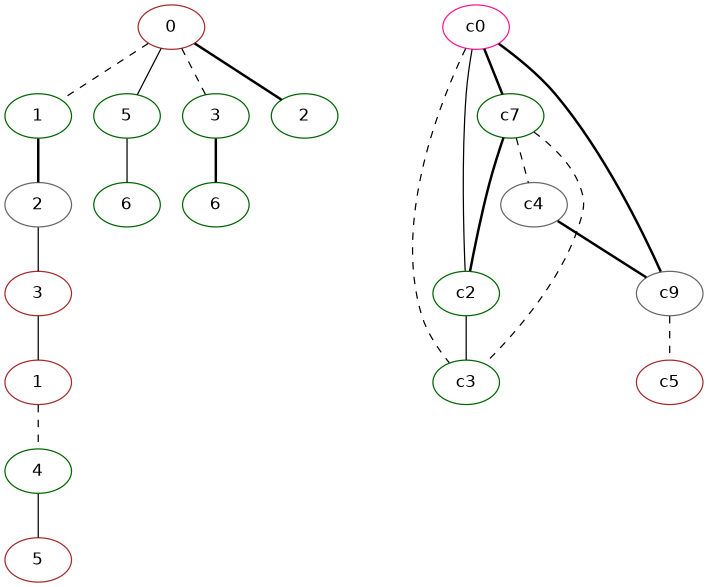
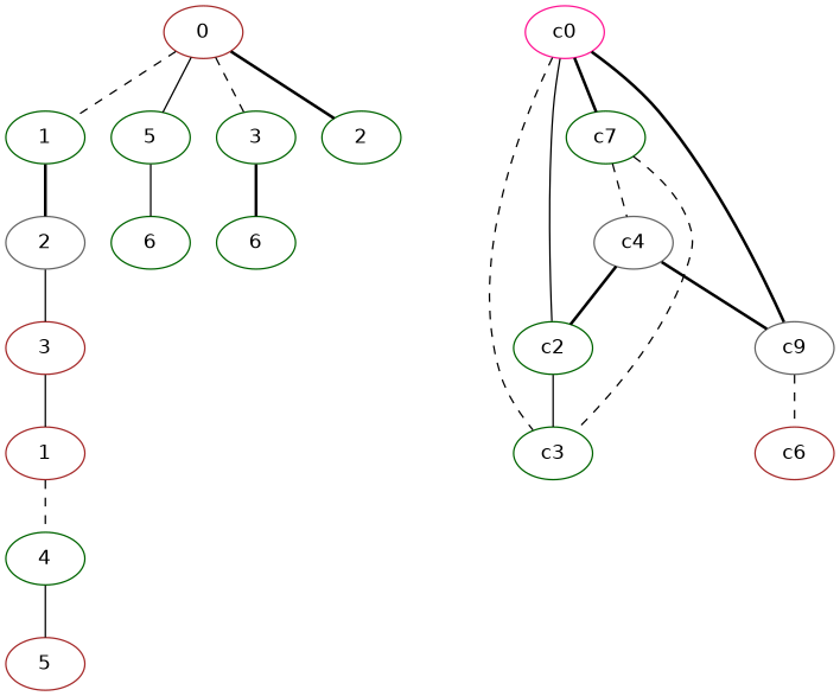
  graph {
    fontname="DejaVu Sans"
    node [color=darkgreen fontname="DejaVu Sans"]
    edge [fontname="DejaVu Sans" style=dashed]
    n1 [color=brown label=0]
    n2 [label=1]
    n3 [label=5]
    n4 [label=3]
    n5 [label=2]
    n6 [color=gray40 label=2]
    n7 [label=6]
    n8 [label=6]
    n9 [color=brown label=3]
    n10 [color=brown label=1]
    n11 [label=4]
    n12 [color=brown label=5]
    c0 [color=deeppink]
    n14 [label=c7]
    c2
    c3
    n17 [color=gray40 label=c9]
    c4 [color=gray40]
-   c6 [color=brown label=c5]
+   c6 [color=brown]
    n1 -- n2
    n1 -- n3 [style=solid]
    n1 -- n4
    n1 -- n5 [style=bold]
    n2 -- n6 [style=bold]
    n3 -- n7 [style=solid]
    n4 -- n8 [style=bold]
    n6 -- n9 [style=solid]
    n9 -- n10 [style=solid]
    n10 -- n11
    n11 -- n12 [style=solid]
    c0 -- n14 [style=bold]
    c0 -- c2 [style=solid]
    c0 -- c3
    c0 -- n17 [style=bold]
-   n14 -- c2 [style=bold]
+   c4 -- c2 [style=bold]
    n14 -- c3
    n14 -- c4
    c2 -- c3 [style=solid]
    n17 -- c6
    c4 -- n17 [style=bold]
  }
